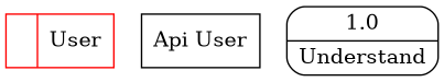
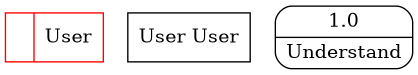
  digraph {
    fontname="DejaVu Serif"
    node [fontname="DejaVu Serif"]
    n1 [color=red label="<f0>  |<f1> User " shape=record]
-   n2 [label="Api User" shape=box]
+   n2 [label="User User" shape=box]
    n3 [label="{<f0> 1.0|<f1> Understand }" shape=Mrecord]
  }
